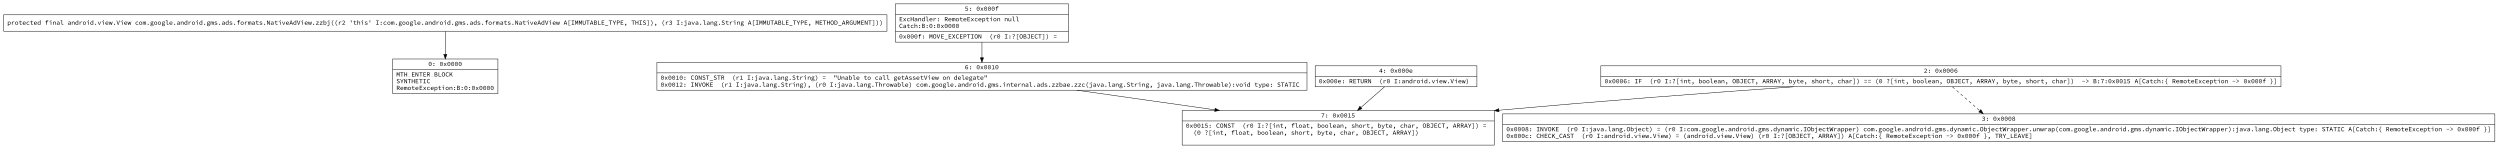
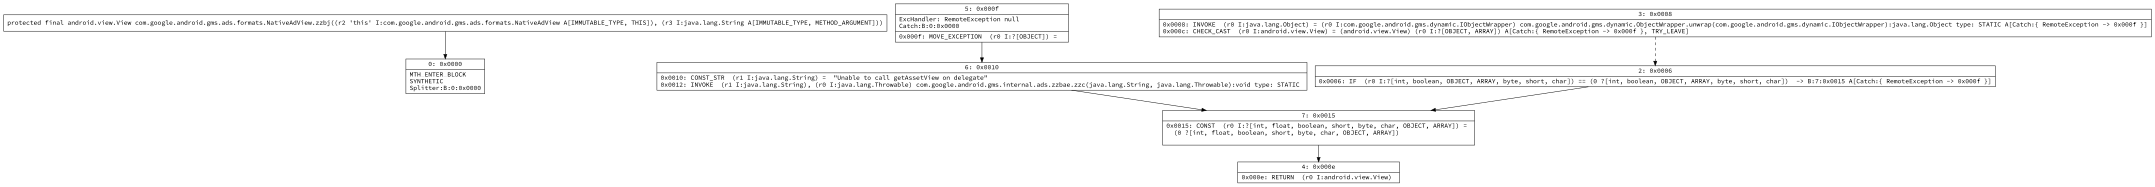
  digraph {
    fontname="Source Code Pro"
    node [fontname="Source Code Pro" shape=record]
    edge [fontname="Source Code Pro"]
-   n1 [label="{0\:\ 0x0000|MTH_ENTER_BLOCK\lSYNTHETIC\lRemoteException:B:0:0x0000\l}"]
+   n1 [label="{0\:\ 0x0000|MTH_ENTER_BLOCK\lSYNTHETIC\lSplitter:B:0:0x0000\l}"]
    n2 [label="{5\:\ 0x000f|ExcHandler: RemoteException null\lCatch:B:0:0x0000\l|0x000f: MOVE_EXCEPTION  (r0 I:?[OBJECT]) =  \l}"]
    n3 [label="{6\:\ 0x0010|0x0010: CONST_STR  (r1 I:java.lang.String) =  \"Unable to call getAssetView on delegate\" \l0x0012: INVOKE  (r1 I:java.lang.String), (r0 I:java.lang.Throwable) com.google.android.gms.internal.ads.zzbae.zzc(java.lang.String, java.lang.Throwable):void type: STATIC \l}"]
    n4 [label="{2\:\ 0x0006|0x0006: IF  (r0 I:?[int, boolean, OBJECT, ARRAY, byte, short, char]) == (0 ?[int, boolean, OBJECT, ARRAY, byte, short, char])  \-\> B:7:0x0015 A[Catch:\{ RemoteException \-\> 0x000f \}]\l}"]
    n5 [label="{3\:\ 0x0008|0x0008: INVOKE  (r0 I:java.lang.Object) = (r0 I:com.google.android.gms.dynamic.IObjectWrapper) com.google.android.gms.dynamic.ObjectWrapper.unwrap(com.google.android.gms.dynamic.IObjectWrapper):java.lang.Object type: STATIC A[Catch:\{ RemoteException \-\> 0x000f \}]\l0x000c: CHECK_CAST  (r0 I:android.view.View) = (android.view.View) (r0 I:?[OBJECT, ARRAY]) A[Catch:\{ RemoteException \-\> 0x000f \}, TRY_LEAVE]\l}"]
    n6 [label="{7\:\ 0x0015|0x0015: CONST  (r0 I:?[int, float, boolean, short, byte, char, OBJECT, ARRAY]) = \l  (0 ?[int, float, boolean, short, byte, char, OBJECT, ARRAY])\l \l}"]
    n7 [label="{4\:\ 0x000e|0x000e: RETURN  (r0 I:android.view.View) \l}"]
    n8 [label="{protected final android.view.View com.google.android.gms.ads.formats.NativeAdView.zzbj((r2 'this' I:com.google.android.gms.ads.formats.NativeAdView A[IMMUTABLE_TYPE, THIS]), (r3 I:java.lang.String A[IMMUTABLE_TYPE, METHOD_ARGUMENT])) }"]
    n2 -> n3
    n3 -> n6
-   n4 -> n5 [style=dashed]
+   n5 -> n4 [style=dashed]
    n4 -> n6
-   n7 -> n6
+   n6 -> n7
    n8 -> n1
  }
